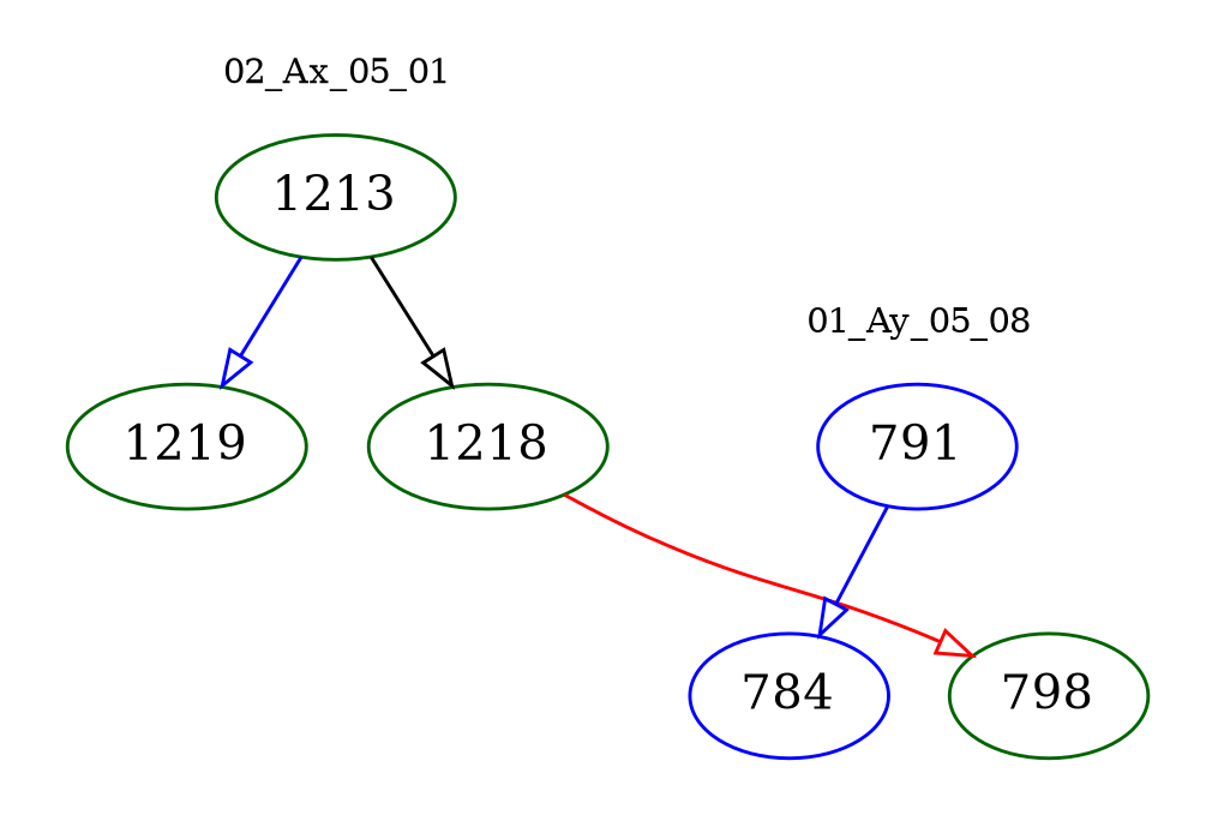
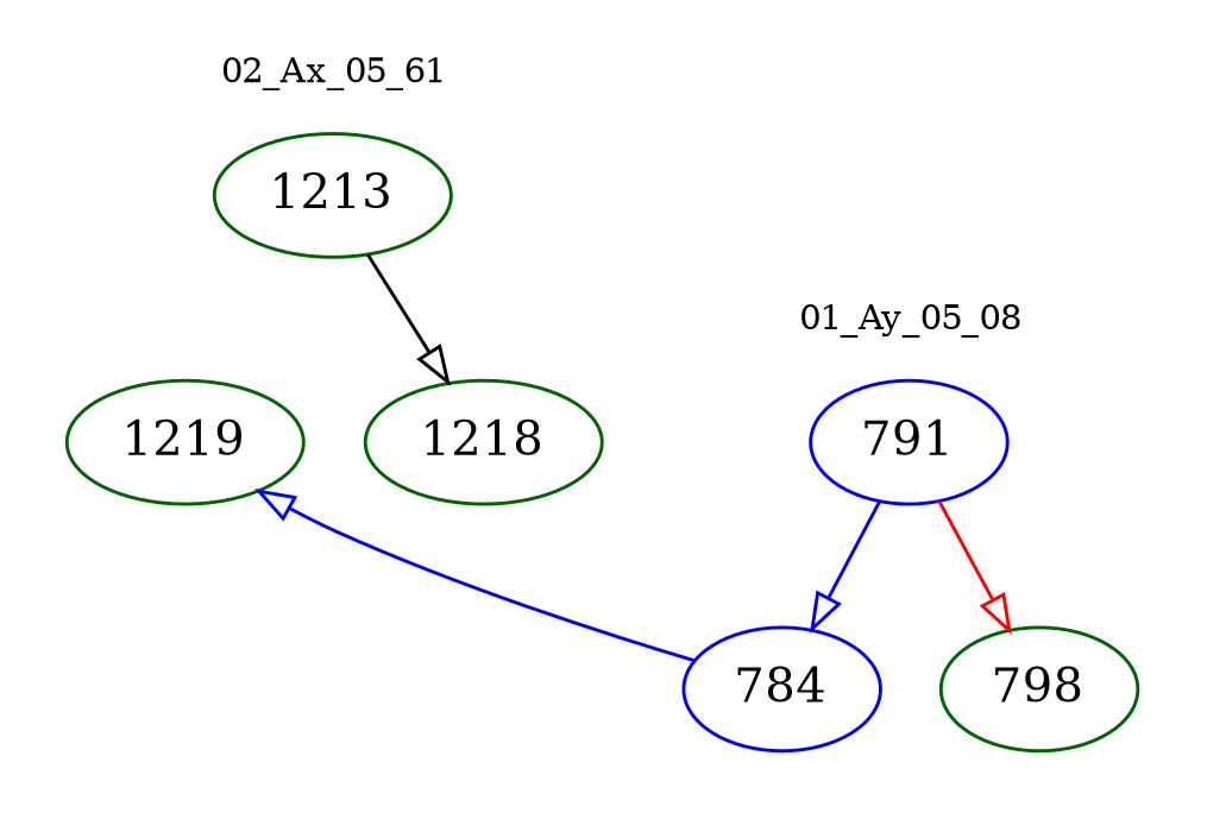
  digraph {
    node [color=darkgreen]
    edge [arrowhead=onormal color=blue]
    n1 [label=1213]
    n2 [label=1219]
    n3 [label=1218]
    n4 [color=blue label=791]
    n5 [color=blue label=784]
    n6 [label=798]
    subgraph cluster_1 {
      color=white
      fontsize=10
-     label="02_Ax_05_01"
+     label="02_Ax_05_61"
      n1
      n2
      n3
    }
    subgraph cluster_2 {
      color=white
      fontsize=10
      label="01_Ay_05_08"
      n4
      n5
      n6
    }
-   n1 -> n2
+   n5 -> n2
    n1 -> n3 [color=black]
    n4 -> n5
-   n3 -> n6 [color=red]
+   n4 -> n6 [color=red]
  }
